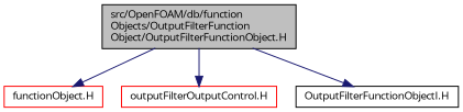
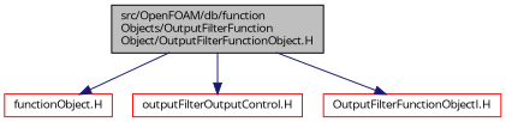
  digraph {
    fontname="Open Sans"
    node [color=black fontname="Open Sans" fontsize=10 shape=record]
    edge [color=midnightblue fontname="Open Sans" fontsize=10 labelfontname=Helvetica labelfontsize=10 style=solid]
    n1 [fillcolor=grey75 fontcolor=black height=0.2 label="src/OpenFOAM/db/function\lObjects/OutputFilterFunction\lObject/OutputFilterFunctionObject.H" style=filled width=0.4]
    n2 [color=red height=0.2 label="functionObject.H" width=0.4]
    n3 [color=red height=0.2 label="outputFilterOutputControl.H" width=0.4]
-   n4 [height=0.2 label="OutputFilterFunctionObjectI.H" width=0.4]
+   n4 [color=red height=0.2 label="OutputFilterFunctionObjectI.H" width=0.4]
    n1 -> n2
    n1 -> n3
    n1 -> n4
  }
